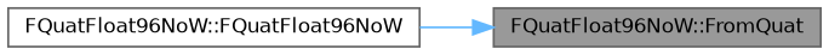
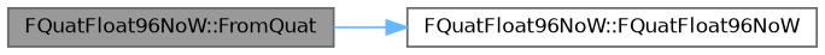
  digraph {
    rankdir=RL
    node [fontname=Helvetica fontsize=10 shape=box style=filled]
    n1 [color=gray40 fillcolor=grey60 fontcolor=black height=0.2 label="FQuatFloat96NoW::FromQuat" width=0.4]
    n2 [color=grey40 fillcolor=white height=0.2 label="FQuatFloat96NoW::FQuatFloat96NoW" width=0.4]
-   n1 -> n2 [color=steelblue1 dir=back fontname=Helvetica fontsize=10 labelfontname=Helvetica labelfontsize=10 style=solid]
+   n2 -> n1 [color=steelblue1 dir=back fontname=Helvetica fontsize=10 labelfontname=Helvetica labelfontsize=10 style=solid]
  }
